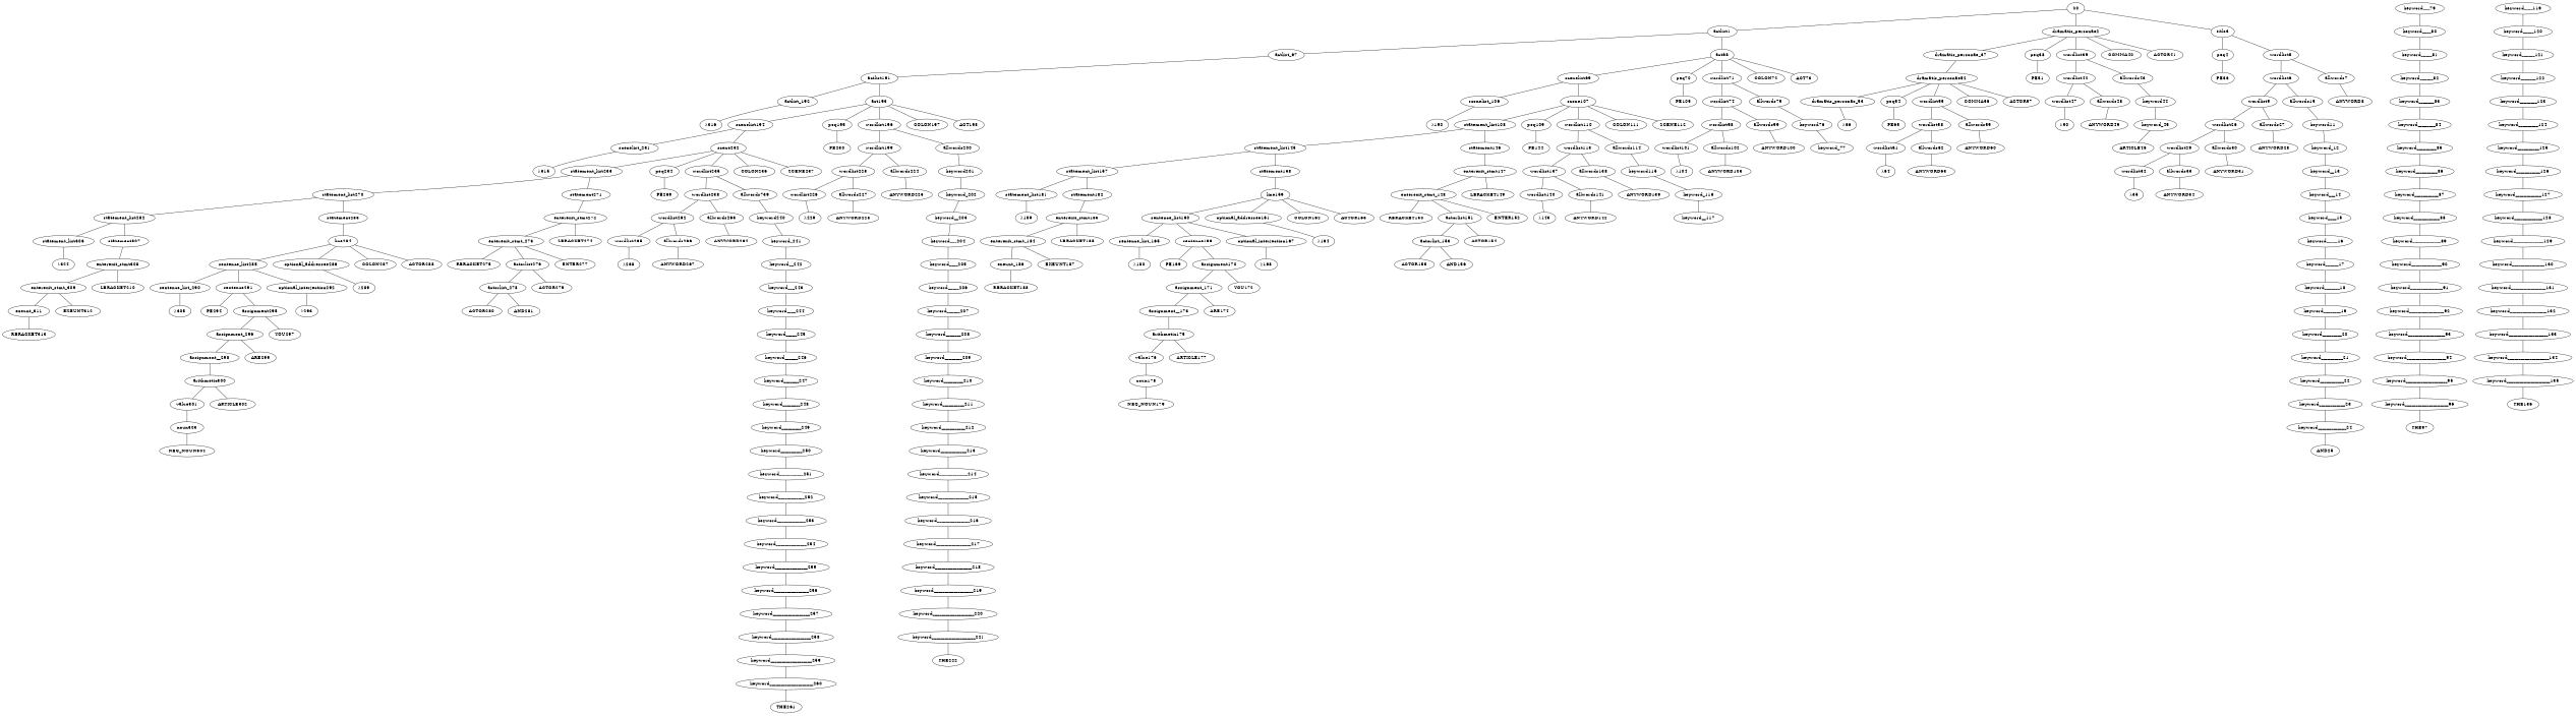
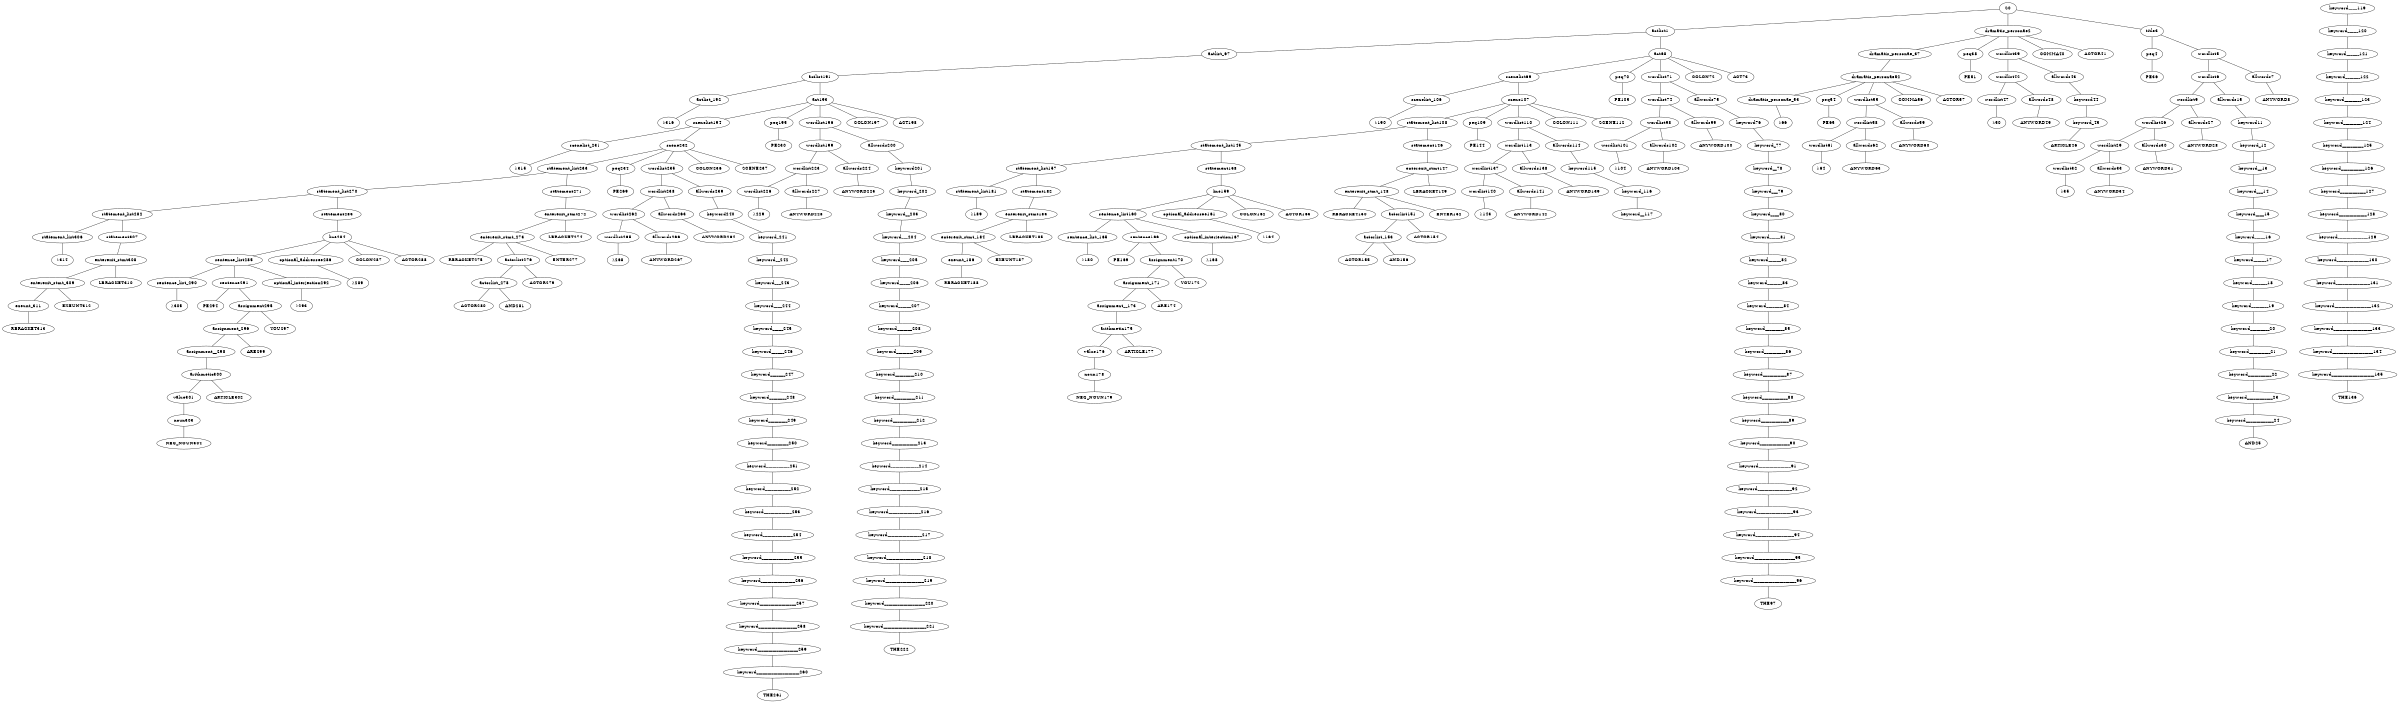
  strict graph {
    S0
    actlist1
    dramatis_personae2
    title3
    actlist_67
    act68
    dramatis_personae_37
    peq38
    wordlist39
    COMMA40
    ACTOR41
    peq4
    wordlist5
    actlist191
    scenelist69
    peq70
    wordlist71
    COLON72
    ACT73
    dramatis_personae52
    PE51
    wordlist42
    allwords43
    PE36
    wordlist6
    allwords7
    wordlist9
    n28 [label=allwords15]
    ANYWORD8
    wordlist26
    allwords27
    keyword11
    wordlist29
    allwords30
    ANYWORD28
    keyword_12
    keyword__13
    keyword___14
    keyword____15
    keyword_____16
    keyword______17
    keyword_______18
    keyword________19
    keyword_________20
    keyword__________21
    keyword___________22
    keyword____________23
    keyword_____________24
    AND25
    wordlist32
    allwords33
    ANYWORD31
    "λ35"
    ANYWORD34
    dramatis_personae_53
    peq54
    wordlist55
    COMMA56
    ACTOR57
    wordlist47
    allwords48
    keyword44
    "λ50"
    ANYWORD49
    keyword_45
    ARTICLE46
    "λ66"
    PE65
    wordlist58
    allwords59
    wordlist61
    allwords62
    ANYWORD60
    "λ64"
    ANYWORD63
    actlist_192
    act193
    scenelist_106
    scene107
    PE105
    wordlist74
    allwords75
    "λ190"
    statement_list108
    peq109
    wordlist110
    COLON111
    SCENE112
    wordlist98
    allwords99
    keyword76
    wordlist101
    allwords102
    ANYWORD100
    keyword_77
+   keyword__78
    keyword___79
    keyword____80
    keyword_____81
    keyword______82
    keyword_______83
    keyword________84
    keyword_________85
    keyword__________86
    keyword___________87
    keyword____________88
    keyword_____________89
    keyword______________90
    keyword_______________91
    keyword________________92
    keyword_________________93
    keyword__________________94
    keyword___________________95
    keyword____________________96
    THE97
    "λ104"
    ANYWORD103
    statement_list145
    statement146
    PE144
    wordlist113
    allwords114
    statement_list157
    statement158
    enterexit_stmt147
    wordlist137
    allwords138
    keyword115
    wordlist140
    allwords141
    ANYWORD139
    keyword_116
    keyword__117
    keyword____119
    keyword_____120
    keyword______121
    keyword_______122
    keyword________123
    keyword_________124
    keyword__________125
    keyword___________126
    keyword____________127
    keyword_____________128
    keyword______________129
    keyword_______________130
    keyword________________131
    keyword_________________132
    keyword__________________133
    keyword___________________134
    keyword____________________135
    THE136
    "λ143"
    ANYWORD142
    statement_list181
    statement182
    line159
    enterexit_stmt_148
    LBRACKET149
    RBRACKET150
    actorlist151
    ENTER152
    actorlist_153
    ACTOR154
    ACTOR155
    AND156
    "λ189"
    enterexit_stmt183
    sentence_list160
    optional_addressee161
    COLON162
    ACTOR163
    sentence_list_165
    sentence166
    optional_interjection167
    "λ164"
    "λ180"
    PE169
    assignment170
    "λ168"
    assignment_171
    YOU172
    assignment__173
    ARE174
    arithmetic175
    value176
    ARTICLE177
    noun178
    NEG_NOUN179
    enterexit_stmt_184
    LBRACKET185
    exeunt_186
    EXEUNT187
    RBRACKET188
    "λ316"
    scenelist194
    peq195
    wordlist196
    COLON197
    ACT198
    scenelist_231
    scene232
    PE230
    wordlist199
    allwords200
    "λ315"
    statement_list233
    peq234
    wordlist235
    COLON236
    SCENE237
    wordlist223
    allwords224
    keyword201
    wordlist226
    allwords227
    ANYWORD225
    keyword_202
    keyword__203
    keyword___204
    keyword____205
    keyword_____206
    keyword______207
    keyword_______208
    keyword________209
    keyword_________210
    keyword__________211
    keyword___________212
    keyword____________213
    keyword_____________214
    keyword______________215
    keyword_______________216
    keyword________________217
    keyword_________________218
    keyword__________________219
    keyword___________________220
    keyword____________________221
    THE222
    "λ229"
    ANYWORD228
    statement_list270
    statement271
    PE269
    wordlist238
-   allwords239 [label=allwords739]
+   allwords239
    statement_list282
    statement283
    enterexit_stmt272
    wordlist262
    allwords263
    keyword240
    wordlist265
    allwords266
    ANYWORD264
    keyword_241
    keyword__242
    keyword___243
    keyword____244
    keyword_____245
    keyword______246
    keyword_______247
    keyword________248
    keyword_________249
    keyword__________250
    keyword___________251
    keyword____________252
    keyword_____________253
    keyword______________254
    keyword_______________255
    keyword________________256
    keyword_________________257
    keyword__________________258
    keyword___________________259
    keyword____________________260
    THE261
    "λ268"
    ANYWORD267
    statement_list306
    statement307
    line284
    enterexit_stmt_273
    LBRACKET274
    RBRACKET275
    actorlist276
    ENTER277
    actorlist_278
    ACTOR279
    ACTOR280
    AND281
-   "λ314" [label="λ324"]
+   "λ314"
    enterexit_stmt308
    sentence_list285
    optional_addressee286
    COLON287
    ACTOR288
    sentence_list_290
    sentence291
    optional_interjection292
    "λ289"
    "λ305"
    PE294
    assignment295
    "λ293"
    assignment_296
    YOU297
    assignment__298
    ARE299
    arithmetic300
    value301
    ARTICLE302
    noun303
    NEG_NOUN304
    enterexit_stmt_309
-   LBRACKET310 [label=LBRACKET210]
+   LBRACKET310
    exeunt_311
    EXEUNT312
    RBRACKET313
    S0 -- actlist1
    S0 -- dramatis_personae2
    S0 -- title3
    actlist1 -- actlist_67
    actlist1 -- act68
    dramatis_personae2 -- dramatis_personae_37
    dramatis_personae2 -- peq38
    dramatis_personae2 -- wordlist39
    dramatis_personae2 -- COMMA40
    dramatis_personae2 -- ACTOR41
    title3 -- peq4
    title3 -- wordlist5
    actlist_67 -- actlist191
    act68 -- scenelist69
    act68 -- peq70
    act68 -- wordlist71
    act68 -- COLON72
    act68 -- ACT73
    dramatis_personae_37 -- dramatis_personae52
    peq38 -- PE51
    wordlist39 -- wordlist42
    wordlist39 -- allwords43
    peq4 -- PE36
    wordlist5 -- wordlist6
    wordlist5 -- allwords7
    actlist191 -- actlist_192
    actlist191 -- act193
    scenelist69 -- scenelist_106
    scenelist69 -- scene107
    peq70 -- PE105
    wordlist71 -- wordlist74
    wordlist71 -- allwords75
    dramatis_personae52 -- dramatis_personae_53
    dramatis_personae52 -- peq54
    dramatis_personae52 -- wordlist55
    dramatis_personae52 -- COMMA56
    dramatis_personae52 -- ACTOR57
    wordlist42 -- wordlist47
    wordlist42 -- allwords48
    allwords43 -- keyword44
    wordlist6 -- wordlist9
    wordlist6 -- n28
    allwords7 -- ANYWORD8
    wordlist9 -- wordlist26
    wordlist9 -- allwords27
    n28 -- keyword11
    wordlist26 -- wordlist29
    wordlist26 -- allwords30
    allwords27 -- ANYWORD28
    keyword11 -- keyword_12
    wordlist29 -- wordlist32
    wordlist29 -- allwords33
    allwords30 -- ANYWORD31
    keyword_12 -- keyword__13
    keyword__13 -- keyword___14
    keyword___14 -- keyword____15
    keyword____15 -- keyword_____16
    keyword_____16 -- keyword______17
    keyword______17 -- keyword_______18
    keyword_______18 -- keyword________19
    keyword________19 -- keyword_________20
    keyword_________20 -- keyword__________21
    keyword__________21 -- keyword___________22
    keyword___________22 -- keyword____________23
    keyword____________23 -- keyword_____________24
    keyword_____________24 -- AND25
    wordlist32 -- "λ35"
    allwords33 -- ANYWORD34
    dramatis_personae_53 -- "λ66"
    peq54 -- PE65
    wordlist55 -- wordlist58
    wordlist55 -- allwords59
    wordlist47 -- "λ50"
    allwords48 -- ANYWORD49
    keyword44 -- keyword_45
    keyword_45 -- ARTICLE46
    wordlist58 -- wordlist61
    wordlist58 -- allwords62
    allwords59 -- ANYWORD60
    wordlist61 -- "λ64"
    allwords62 -- ANYWORD63
    actlist_192 -- "λ316"
    act193 -- scenelist194
    act193 -- peq195
    act193 -- wordlist196
    act193 -- COLON197
    act193 -- ACT198
    scenelist_106 -- "λ190"
    scene107 -- statement_list108
    scene107 -- peq109
    scene107 -- wordlist110
    scene107 -- COLON111
    scene107 -- SCENE112
    wordlist74 -- wordlist98
    wordlist74 -- allwords99
    allwords75 -- keyword76
    statement_list108 -- statement_list145
    statement_list108 -- statement146
    peq109 -- PE144
    wordlist110 -- wordlist113
    wordlist110 -- allwords114
    wordlist98 -- wordlist101
    wordlist98 -- allwords102
    allwords99 -- ANYWORD100
    keyword76 -- keyword_77
    wordlist101 -- "λ104"
    allwords102 -- ANYWORD103
+   keyword_77 -- keyword__78
+   keyword__78 -- keyword___79
    keyword___79 -- keyword____80
    keyword____80 -- keyword_____81
    keyword_____81 -- keyword______82
    keyword______82 -- keyword_______83
    keyword_______83 -- keyword________84
    keyword________84 -- keyword_________85
    keyword_________85 -- keyword__________86
    keyword__________86 -- keyword___________87
    keyword___________87 -- keyword____________88
    keyword____________88 -- keyword_____________89
    keyword_____________89 -- keyword______________90
    keyword______________90 -- keyword_______________91
    keyword_______________91 -- keyword________________92
    keyword________________92 -- keyword_________________93
    keyword_________________93 -- keyword__________________94
    keyword__________________94 -- keyword___________________95
    keyword___________________95 -- keyword____________________96
    keyword____________________96 -- THE97
    statement_list145 -- statement_list157
    statement_list145 -- statement158
    statement146 -- enterexit_stmt147
    wordlist113 -- wordlist137
    wordlist113 -- allwords138
    allwords114 -- keyword115
    statement_list157 -- statement_list181
    statement_list157 -- statement182
    statement158 -- line159
    enterexit_stmt147 -- enterexit_stmt_148
    enterexit_stmt147 -- LBRACKET149
    wordlist137 -- wordlist140
    wordlist137 -- allwords141
    allwords138 -- ANYWORD139
    keyword115 -- keyword_116
    wordlist140 -- "λ143"
    allwords141 -- ANYWORD142
    keyword_116 -- keyword__117
    keyword____119 -- keyword_____120
    keyword_____120 -- keyword______121
    keyword______121 -- keyword_______122
    keyword_______122 -- keyword________123
    keyword________123 -- keyword_________124
    keyword_________124 -- keyword__________125
    keyword__________125 -- keyword___________126
    keyword___________126 -- keyword____________127
    keyword____________127 -- keyword_____________128
    keyword_____________128 -- keyword______________129
    keyword______________129 -- keyword_______________130
    keyword_______________130 -- keyword________________131
    keyword________________131 -- keyword_________________132
    keyword_________________132 -- keyword__________________133
    keyword__________________133 -- keyword___________________134
    keyword___________________134 -- keyword____________________135
    keyword____________________135 -- THE136
    statement_list181 -- "λ189"
    statement182 -- enterexit_stmt183
    line159 -- sentence_list160
    line159 -- optional_addressee161
    line159 -- COLON162
    line159 -- ACTOR163
    enterexit_stmt_148 -- RBRACKET150
    enterexit_stmt_148 -- actorlist151
    enterexit_stmt_148 -- ENTER152
    actorlist151 -- actorlist_153
    actorlist151 -- ACTOR154
    actorlist_153 -- ACTOR155
    actorlist_153 -- AND156
    enterexit_stmt183 -- enterexit_stmt_184
    enterexit_stmt183 -- LBRACKET185
    sentence_list160 -- sentence_list_165
    sentence_list160 -- sentence166
    sentence_list160 -- optional_interjection167
    optional_addressee161 -- "λ164"
    sentence_list_165 -- "λ180"
    sentence166 -- PE169
    sentence166 -- assignment170
    optional_interjection167 -- "λ168"
    assignment170 -- assignment_171
    assignment170 -- YOU172
    assignment_171 -- assignment__173
    assignment_171 -- ARE174
    assignment__173 -- arithmetic175
    arithmetic175 -- value176
    arithmetic175 -- ARTICLE177
    value176 -- noun178
    noun178 -- NEG_NOUN179
    enterexit_stmt_184 -- exeunt_186
    enterexit_stmt_184 -- EXEUNT187
    exeunt_186 -- RBRACKET188
    scenelist194 -- scenelist_231
    scenelist194 -- scene232
    peq195 -- PE230
    wordlist196 -- wordlist199
    wordlist196 -- allwords200
    scenelist_231 -- "λ315"
    scene232 -- statement_list233
    scene232 -- peq234
    scene232 -- wordlist235
    scene232 -- COLON236
    scene232 -- SCENE237
    wordlist199 -- wordlist223
    wordlist199 -- allwords224
    allwords200 -- keyword201
    statement_list233 -- statement_list270
    statement_list233 -- statement271
    peq234 -- PE269
    wordlist235 -- wordlist238
    wordlist235 -- allwords239
    wordlist223 -- wordlist226
    wordlist223 -- allwords227
    allwords224 -- ANYWORD225
    keyword201 -- keyword_202
    wordlist226 -- "λ229"
    allwords227 -- ANYWORD228
    keyword_202 -- keyword__203
    keyword__203 -- keyword___204
    keyword___204 -- keyword____205
    keyword____205 -- keyword_____206
    keyword_____206 -- keyword______207
    keyword______207 -- keyword_______208
    keyword_______208 -- keyword________209
    keyword________209 -- keyword_________210
    keyword_________210 -- keyword__________211
    keyword__________211 -- keyword___________212
    keyword___________212 -- keyword____________213
    keyword____________213 -- keyword_____________214
    keyword_____________214 -- keyword______________215
    keyword______________215 -- keyword_______________216
    keyword_______________216 -- keyword________________217
    keyword________________217 -- keyword_________________218
    keyword_________________218 -- keyword__________________219
    keyword__________________219 -- keyword___________________220
    keyword___________________220 -- keyword____________________221
    keyword____________________221 -- THE222
    statement_list270 -- statement_list282
    statement_list270 -- statement283
    statement271 -- enterexit_stmt272
    wordlist238 -- wordlist262
    wordlist238 -- allwords263
    allwords239 -- keyword240
    statement_list282 -- statement_list306
    statement_list282 -- statement307
    statement283 -- line284
    enterexit_stmt272 -- enterexit_stmt_273
    enterexit_stmt272 -- LBRACKET274
    wordlist262 -- wordlist265
    wordlist262 -- allwords266
    allwords263 -- ANYWORD264
    keyword240 -- keyword_241
    wordlist265 -- "λ268"
    allwords266 -- ANYWORD267
    keyword_241 -- keyword__242
    keyword__242 -- keyword___243
    keyword___243 -- keyword____244
    keyword____244 -- keyword_____245
    keyword_____245 -- keyword______246
    keyword______246 -- keyword_______247
    keyword_______247 -- keyword________248
    keyword________248 -- keyword_________249
    keyword_________249 -- keyword__________250
    keyword__________250 -- keyword___________251
    keyword___________251 -- keyword____________252
    keyword____________252 -- keyword_____________253
    keyword_____________253 -- keyword______________254
    keyword______________254 -- keyword_______________255
    keyword_______________255 -- keyword________________256
    keyword________________256 -- keyword_________________257
    keyword_________________257 -- keyword__________________258
    keyword__________________258 -- keyword___________________259
    keyword___________________259 -- keyword____________________260
    keyword____________________260 -- THE261
    statement_list306 -- "λ314"
    statement307 -- enterexit_stmt308
    line284 -- sentence_list285
    line284 -- optional_addressee286
    line284 -- COLON287
    line284 -- ACTOR288
    enterexit_stmt_273 -- RBRACKET275
    enterexit_stmt_273 -- actorlist276
    enterexit_stmt_273 -- ENTER277
    actorlist276 -- actorlist_278
    actorlist276 -- ACTOR279
    actorlist_278 -- ACTOR280
    actorlist_278 -- AND281
    enterexit_stmt308 -- enterexit_stmt_309
    enterexit_stmt308 -- LBRACKET310
    sentence_list285 -- sentence_list_290
    sentence_list285 -- sentence291
    sentence_list285 -- optional_interjection292
    optional_addressee286 -- "λ289"
    sentence_list_290 -- "λ305"
    sentence291 -- PE294
    sentence291 -- assignment295
    optional_interjection292 -- "λ293"
    assignment295 -- assignment_296
    assignment295 -- YOU297
    assignment_296 -- assignment__298
    assignment_296 -- ARE299
    assignment__298 -- arithmetic300
    arithmetic300 -- value301
    arithmetic300 -- ARTICLE302
    value301 -- noun303
    noun303 -- NEG_NOUN304
    enterexit_stmt_309 -- exeunt_311
    enterexit_stmt_309 -- EXEUNT312
    exeunt_311 -- RBRACKET313
  }
